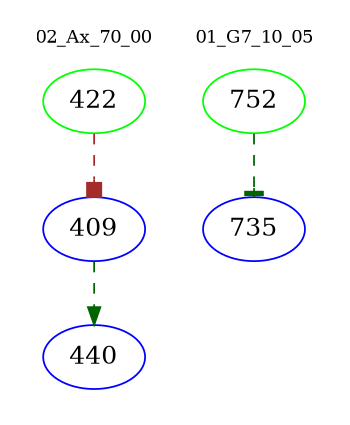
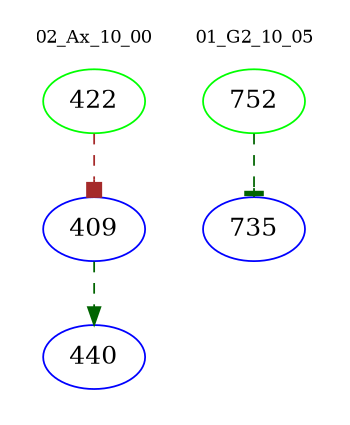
  digraph {
    node [color=blue]
    edge [color=darkgreen style=dashed]
    n1 [color=green label=422]
    n2 [label=409]
    n3 [label=440]
    n4 [color=green label=752]
    n5 [label=735]
    subgraph cluster_1 {
      color=white
      fontsize=10
-     label="02_Ax_70_00"
+     label="02_Ax_10_00"
      n1
      n2
      n3
    }
    subgraph cluster_2 {
      color=white
      fontsize=10
-     label="01_G7_10_05"
+     label="01_G2_10_05"
      n4
      n5
    }
    n1 -> n2 [arrowhead=box color=brown]
    n2 -> n3 [arrowhead=normal]
    n4 -> n5 [arrowhead=tee]
  }
